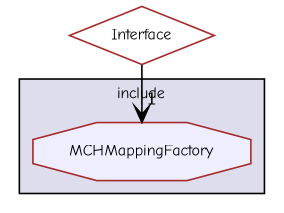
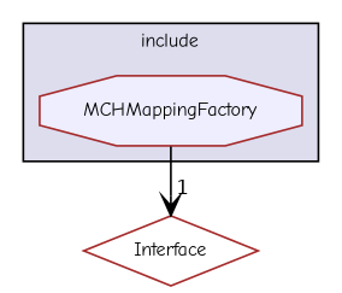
  digraph {
    compound=true
    fontname="Comic Neue"
    node [fontname="Comic Neue" fontsize=10 color=brown]
    n1 [fillcolor="#eeeeff" label=MCHMappingFactory pencolor=black shape=octagon style=filled]
    n2 [label=Interface shape=diamond]
    subgraph cluster_1 {
      bgcolor="#ddddee"
      fontsize=10
      label=include
      pencolor=black
      n1
    }
-   n2 -> n1 [headlabel=1 labeldistance=1.5 labelfontname=Helvetica labelfontsize=10 arrowhead=vee fontname="Comic Neue"]
+   n1 -> n2 [headlabel=1 labeldistance=1.5 labelfontname=Helvetica labelfontsize=10 arrowhead=vee fontname="Comic Neue"]
  }
